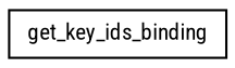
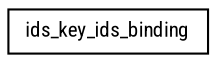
  digraph {
    rankdir=LR
    fontname="Roboto Condensed"
-   n1 [color=black fillcolor=white fontname="Roboto Condensed" fontsize=10 height=0.2 label=get_key_ids_binding shape=record style=filled width=0.4]
+   n1 [color=black fillcolor=white fontname="Roboto Condensed" fontsize=10 height=0.2 label=ids_key_ids_binding shape=record style=filled width=0.4]
  }
